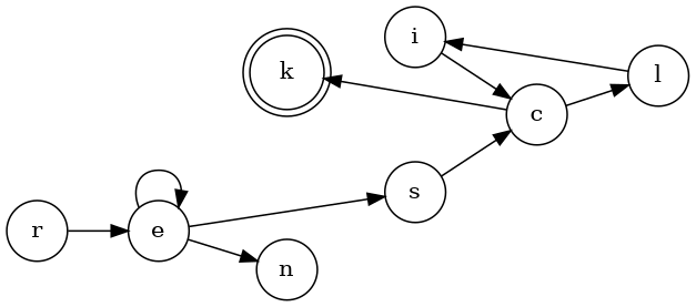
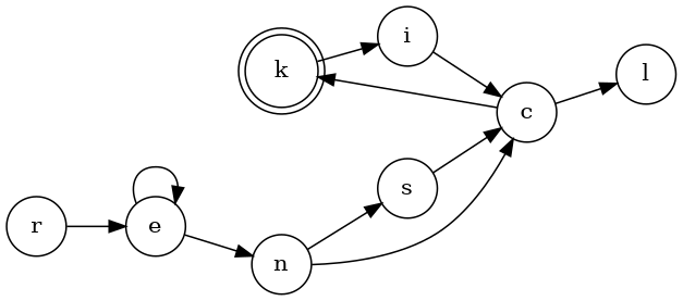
  digraph {
    rankdir=LR
    node [color=black shape=circle]
    k [shape=doublecircle]
    n
    s
    c
    l
    r
    e
    i
-   e -> s
+   n -> s
+   n -> c
    s -> c
    c -> k
    c -> l
-   l -> i
+   k -> i
    r -> e
    e -> n
    e -> e
    i -> c
  }
